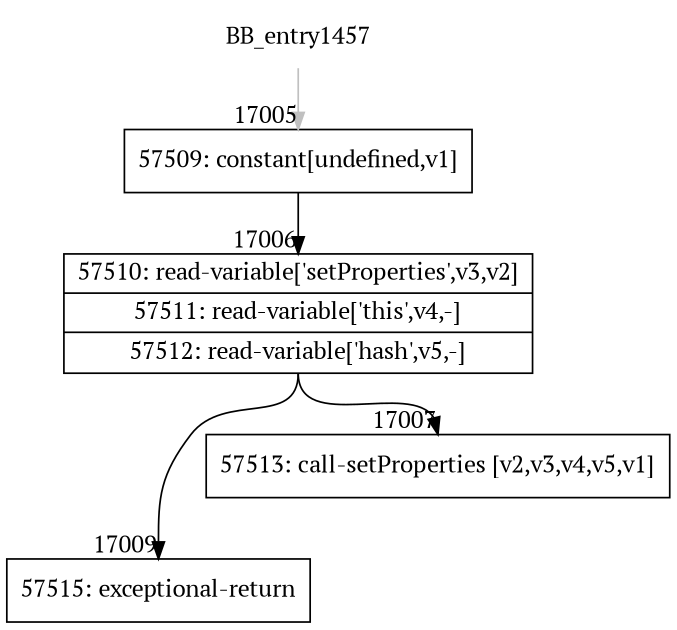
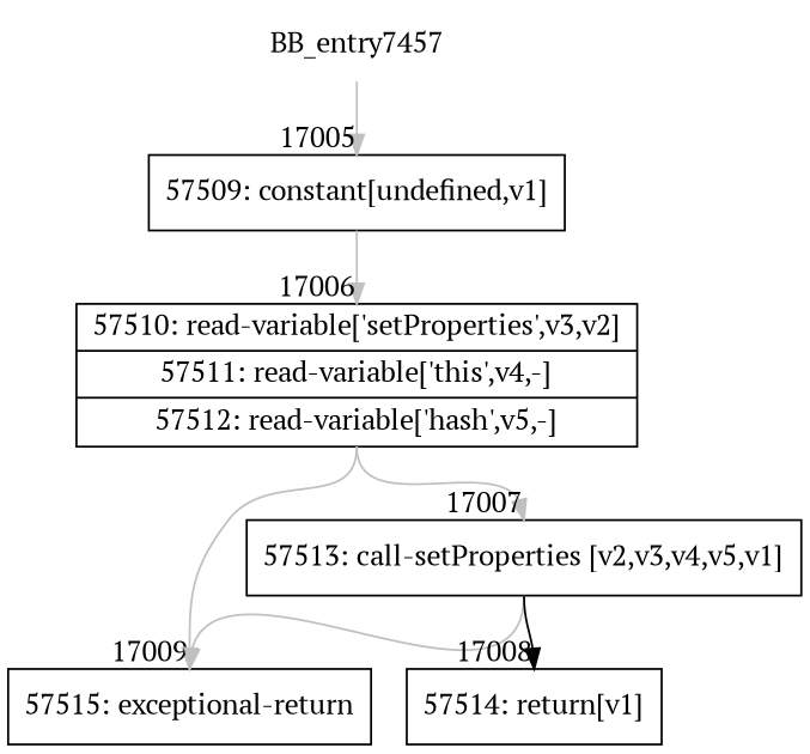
  digraph {
    fontname="PT Serif"
    rankdir=TD
    node [fontname="PT Serif" shape=record]
    edge [fontname="PT Serif" headport=n tailport=s]
-   BB_entry1457 [shape=none]
+   BB_entry1457 [shape=none label=BB_entry7457]
    n2 [label="{57509: constant[undefined,v1]}"]
    n3 [label="{57510: read-variable['setProperties',v3,v2]|57511: read-variable['this',v4,-]|57512: read-variable['hash',v5,-]}"]
    n4 [label="{57513: call-setProperties [v2,v3,v4,v5,v1]}"]
    n5 [label="{57515: exceptional-return}"]
+   n6 [label="{57514: return[v1]}"]
    BB_entry1457 -> n2 [color=gray headlabel="    17005"]
-   n2 -> n3 [headlabel="      17006"]
-   n3 -> n4 [headlabel="      17007"]
-   n3 -> n5 [color=black headlabel="      17009"]
+   n2 -> n3 [headlabel="      17006" color=gray]
+   n3 -> n4 [headlabel="      17007" color=gray]
+   n3 -> n5 [color=gray headlabel="      17009"]
+   n4 -> n5 [color=gray]
+   n4 -> n6 [headlabel="      17008"]
  }
